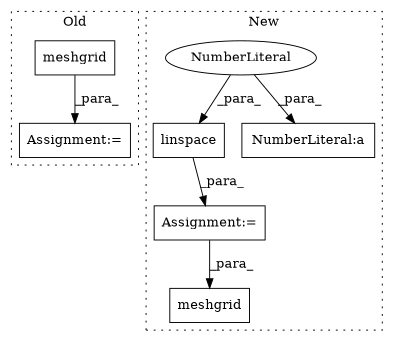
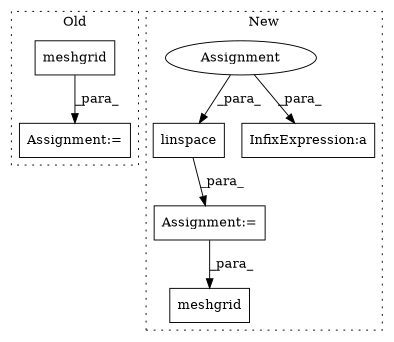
  digraph {
    node [a=32 l="9,1" shape=box]
    n1 [label=meshgrid s="1836,1902"]
    n2 [a=7 l=2 label="Assignment:=" s=1834]
    n3 [label=linspace s="1828,1870"]
-   n4 [a=27 l=3 label="NumberLiteral:a" s=1866]
-   n5 [a=34 l=1 label=NumberLiteral s=1869 shape=ellipse]
+   n4 [a=27 l=3 label="InfixExpression:a" s=1866]
+   n5 [a=34 l=1 label=Assignment s=1869 shape=ellipse]
    n6 [label=meshgrid s="1901,1915"]
    n7 [a=7 l=1 label="Assignment:=" s=1827]
    subgraph cluster_1 {
      label=Old
      style=dotted
      n1
      n2
    }
    subgraph cluster_2 {
      label=New
      style=dotted
      n3
      n4
      n5
      n6
      n7
    }
    n1 -> n2 [label=_para_]
    n3 -> n7 [label=_para_]
    n5 -> n3 [label=_para_]
    n5 -> n4 [label=_para_]
    n7 -> n6 [label=_para_]
  }
